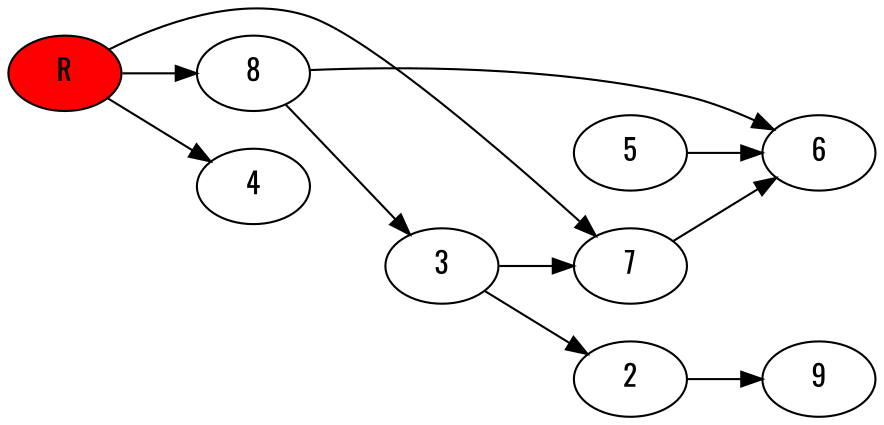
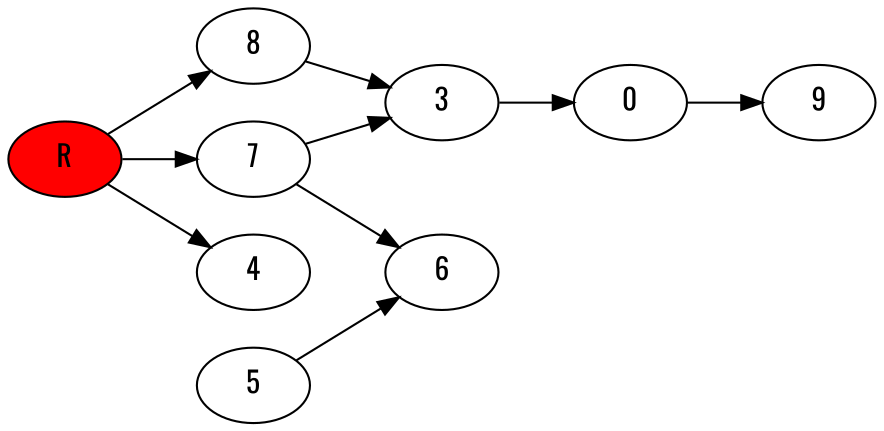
  digraph {
    fontname=Oswald
    rankdir=LR
    node [fontname=Oswald]
    edge [fontname=Oswald]
    7
    3
    6
-   2
+   2 [label=0]
    9
    5
    8
    R [fillcolor="#ff0000" style=filled]
    4
-   3 -> 7
+   7 -> 3
    7 -> 6
    3 -> 2
    2 -> 9
    5 -> 6
    8 -> 3
-   8 -> 6
    R -> 7
    R -> 8
    R -> 4
  }
